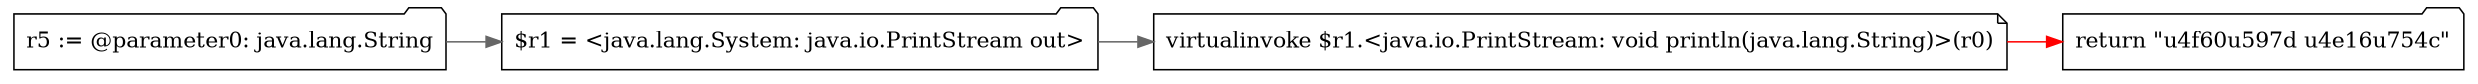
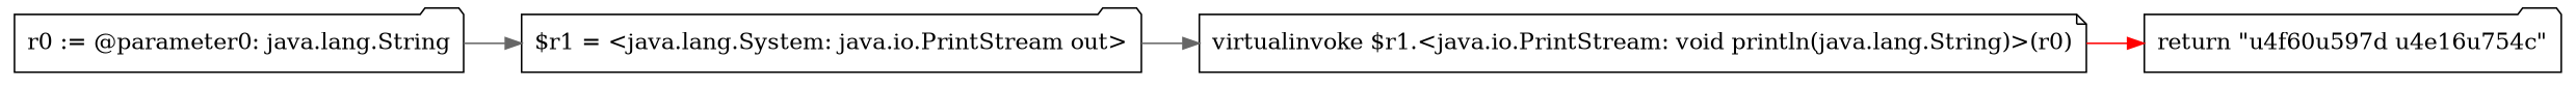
  digraph {
    rankdir=LR
    node [shape=folder]
    edge [color=gray40]
-   "r0 := @parameter0: java.lang.String" [label="r5 := @parameter0: java.lang.String"]
+   "r0 := @parameter0: java.lang.String"
    "$r1 = <java.lang.System: java.io.PrintStream out>"
    "virtualinvoke $r1.<java.io.PrintStream: void println(java.lang.String)>(r0)" [shape=note]
    "return \"\u4f60\u597d \u4e16\u754c\""
    "r0 := @parameter0: java.lang.String" -> "$r1 = <java.lang.System: java.io.PrintStream out>"
    "$r1 = <java.lang.System: java.io.PrintStream out>" -> "virtualinvoke $r1.<java.io.PrintStream: void println(java.lang.String)>(r0)"
    "virtualinvoke $r1.<java.io.PrintStream: void println(java.lang.String)>(r0)" -> "return \"\u4f60\u597d \u4e16\u754c\"" [color=red]
  }
